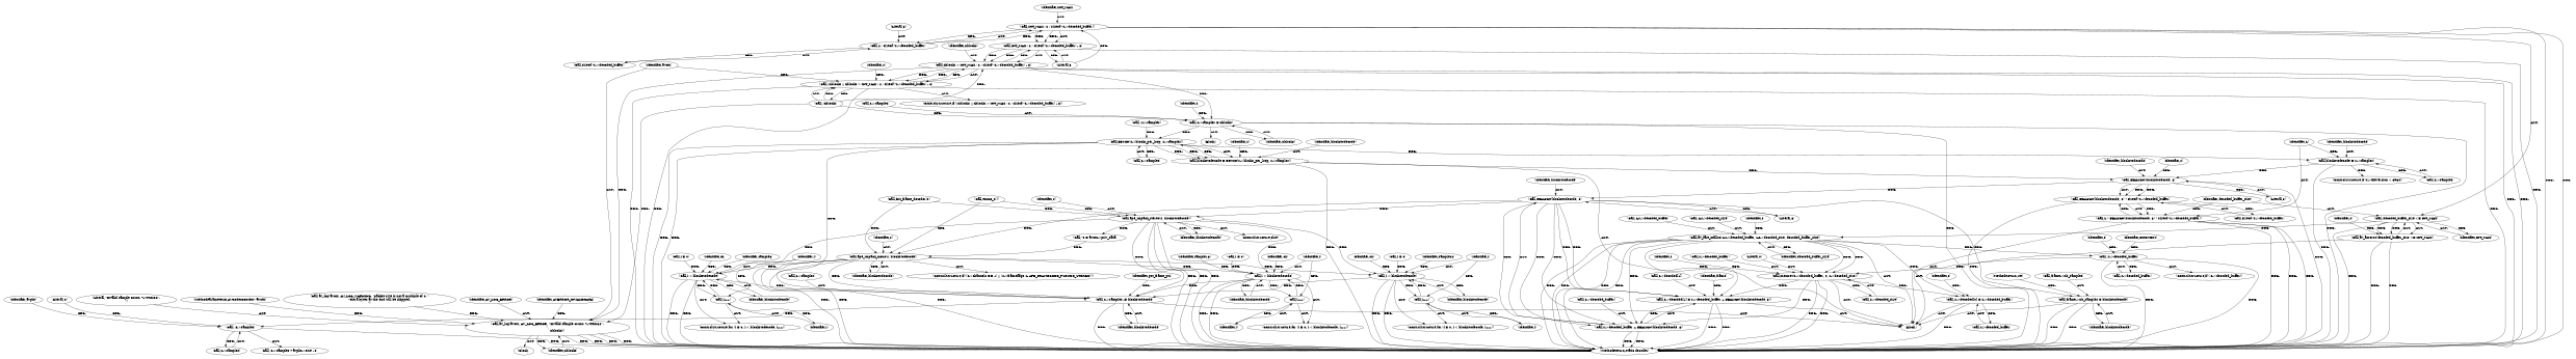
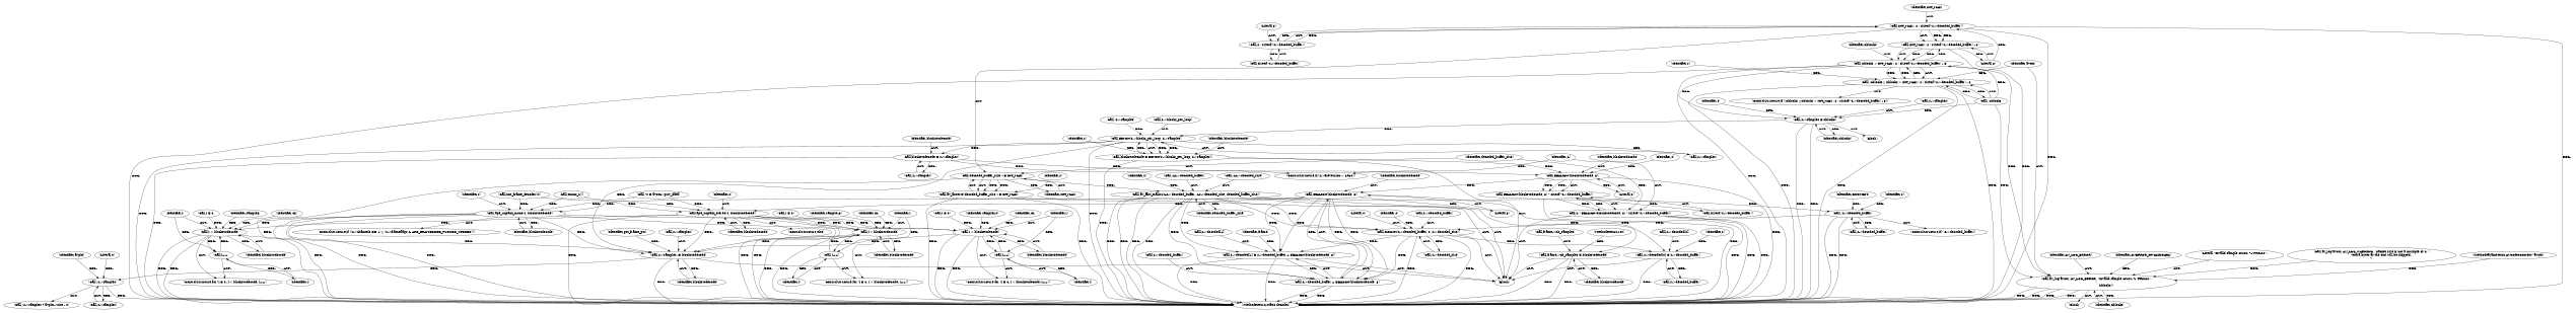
  digraph {
    n1 [label="(Call,INT_MAX / 2 / sizeof(*s->decoded_buffer))"]
    n2 [label="(Call,2 / sizeof(*s->decoded_buffer))"]
    n3 [label="(Call,INT_MAX / 2 / sizeof(*s->decoded_buffer) - 8)"]
    n4 [label="(Call,decoded_buffer_size <= INT_MAX)"]
    n5 [label="(MethodReturn,static decoder)"]
    n6 [label="(Call,sizeof(*s->decoded_buffer))"]
    n7 [label="(Call,nblocks > INT_MAX / 2 / sizeof(*s->decoded_buffer) - 8)"]
    n8 [label="(Literal,8)"]
    n9 [label="(Call,av_assert0(decoded_buffer_size <= INT_MAX))"]
    n10 [label="(Call,av_fast_malloc(&s->decoded_buffer, &s->decoded_size, decoded_buffer_size))"]
    n11 [label="(Identifier,INT_MAX)"]
    n12 [label="(Call,!nblocks || nblocks > INT_MAX / 2 / sizeof(*s->decoded_buffer) - 8)"]
    n13 [label="(Call,av_log(avctx, AV_LOG_ERROR, \"Invalid sample count: %\"PRIu32\".\n\",\n                    nblocks))"]
    n14 [label="(Call,s->samples = nblocks)"]
    n15 [label="(Call,!nblocks)"]
    n16 [label="(ControlStructure,if (!nblocks || nblocks > INT_MAX / 2 / sizeof(*s->decoded_buffer) - 8))"]
    n17 [label="(Identifier,nblocks)"]
    n18 [label="(Block,)"]
    n19 [label="(Call,FFMIN(s->blocks_per_loop, s->samples))"]
    n20 [label="(Block,)"]
    n21 [label="(Identifier,nblocks)"]
    n22 [label="(Call,blockstodecode = FFMIN(s->blocks_per_loop, s->samples))"]
    n23 [label="(Call,s->samples -= blockstodecode)"]
    n24 [label="(Call,blockstodecode = s->samples)"]
    n25 [label="(Call,s->samples)"]
    n26 [label="(Call,FFALIGN(blockstodecode, 8))"]
    n27 [label="(Block,)"]
    n28 [label="(Call,!s->samples)"]
    n29 [label="(Identifier,blockstodecode)"]
    n30 [label="(ControlStructure,if (s->fileversion < 3930))"]
    n31 [label="(Call,s->samples)"]
    n32 [label="(Call,FFALIGN(blockstodecode, 8) * sizeof(*s->decoded_buffer))"]
    n33 [label="(Call,FFALIGN(blockstodecode, 8))"]
    n34 [label="(Literal,8)"]
    n35 [label="(Call,L * FFALIGN(blockstodecode, 8) * sizeof(*s->decoded_buffer))"]
    n36 [label="(Call,sizeof(*s->decoded_buffer))"]
    n37 [label="(Call,s->decoded[1] = s->decoded_buffer + FFALIGN(blockstodecode, 8))"]
    n38 [label="(Call,s->decoded_buffer + FFALIGN(blockstodecode, 8))"]
    n39 [label="(Call,frame->nb_samples = blockstodecode)"]
    n40 [label="(Call,ape_unpack_mono(s, blockstodecode))"]
    n41 [label="(Call,ape_unpack_stereo(s, blockstodecode))"]
    n42 [label="(Literal,8)"]
    n43 [label="(Identifier,blockstodecode)"]
    n44 [label="(Call,i < blockstodecode)"]
    n45 [label="(Call,i < blockstodecode)"]
    n46 [label="(Call,i < blockstodecode)"]
    n47 [label="(Identifier,blockstodecode)"]
    n48 [label="(ControlStructure,if ((s->channels == 1) || (s->frameflags & APE_FRAMECODE_PSEUDO_STEREO)))"]
    n49 [label="(Identifier,blockstodecode)"]
    n50 [label="(ControlStructure,else)"]
    n51 [label="(Call,i++)"]
    n52 [label="(ControlStructure,for (i = 0; i < blockstodecode; i++))"]
    n53 [label="(Identifier,blockstodecode)"]
    n54 [label="(Call,i++)"]
    n55 [label="(Identifier,blockstodecode)"]
    n56 [label="(ControlStructure,for (i = 0; i < blockstodecode; i++))"]
    n57 [label="(Call,i++)"]
    n58 [label="(ControlStructure,for (i = 0; i < blockstodecode; i++))"]
    n59 [label="(Identifier,blockstodecode)"]
    n60 [label="(Identifier,i)"]
    n61 [label="(Call,!s->samples ? avpkt->size : 0)"]
    n62 [label="(Call,s->samples)"]
    n63 [label="(Identifier,i)"]
    n64 [label="(Identifier,i)"]
    n65 [label="(Call,!s->decoded_buffer)"]
    n66 [label="(Call,memset(s->decoded_buffer, 0, s->decoded_size))"]
    n67 [label="(Call,s->decoded[0] = s->decoded_buffer)"]
    n68 [label="(Identifier,decoded_buffer_size)"]
    n69 [label="(Call,s->decoded_buffer)"]
    n70 [label="(ControlStructure,if (!s->decoded_buffer))"]
    n71 [label="(Call,s->decoded_size)"]
    n72 [label="(Call,s->decoded_buffer)"]
    n73 [label="(Identifier,nblocks)"]
    n74 [label="(Identifier,got_frame_ptr)"]
    n75 [label="(Identifier,s)"]
    n76 [label="(Identifier,s)"]
    n77 [label="(Identifier,s)"]
    n78 [label="(Identifier,s)"]
    n79 [label="(Identifier,sample16)"]
    n80 [label="(Identifier,sample24)"]
    n81 [label="(Call,i = 0)"]
    n82 [label="(Identifier,s)"]
    n83 [label="(Identifier,sample8)"]
    n84 [label="(Call,&s->decoded_buffer)"]
    n85 [label="(Call,&s->decoded_size)"]
    n86 [label="(MethodParameterIn,AVCodecContext *avctx)"]
    n87 [label="(Call,av_log(avctx, AV_LOG_WARNING, \"packet size is not a multiple of 4. \"\n                   \"extra bytes at the end will be skipped.\n\"))"]
    n88 [label="(Identifier,blockstodecode)"]
    n89 [label="(Identifier,decoded_buffer_size)"]
    n90 [label="(MethodReturn,ret)"]
    n91 [label="(Identifier,L)"]
    n92 [label="(Call,i = 0)"]
    n93 [label="(Identifier,s)"]
    n94 [label="(Identifier,ch)"]
    n95 [label="(Identifier,blockstodecode)"]
    n96 [label="(Identifier,avctx)"]
    n97 [label="(Identifier,AV_LOG_ERROR)"]
    n98 [label="(Identifier,frame)"]
    n99 [label="(Identifier,INT_MAX)"]
    n100 [label="(Call,emms_c())"]
    n101 [label="(Identifier,AVERROR_INVALIDDATA)"]
    n102 [label="(Identifier,s)"]
    n103 [label="(Identifier,avpkt)"]
    n104 [label="(Identifier,i)"]
    n105 [label="(Identifier,s)"]
    n106 [label="(Call,s->decoded_buffer)"]
    n107 [label="(Literal,0)"]
    n108 [label="(Identifier,blockstodecode)"]
    n109 [label="(Call,init_frame_decoder(s))"]
    n110 [label="(Literal,\"Invalid sample count: %\"PRIu32\".\n\")"]
    n111 [label="(Call,s->samples)"]
+   n112 [label="(Call,s->blocks_per_loop)"]
    n113 [label="(Identifier,s)"]
    n114 [label="(Identifier,s)"]
    n115 [label="(Identifier,s)"]
    n116 [label="(Literal,5)"]
    n117 [label="(Identifier,ENOMEM)"]
    n118 [label="(Call,s->decoded[1])"]
    n119 [label="(Identifier,i)"]
    n120 [label="(Call,s->decoded_buffer)"]
    n121 [label="(Call,!s->samples)"]
    n122 [label="(Identifier,i)"]
    n123 [label="(Identifier,ch)"]
+   n124 [label="(Call,s->decoded[0])"]
    n125 [label="(Call,s->samples)"]
    n126 [label="(Call,frame->nb_samples)"]
    n127 [label="(Call,*s = avctx->priv_data)"]
    n128 [label="(Identifier,ch)"]
    n129 [label="(Call,i = 0)"]
    n130 [label="(Literal,0)"]
    n131 [label="(Identifier,blockstodecode)"]
    n1 -> n2 [label="CFG: "]
    n1 -> n3 [label="AST: "]
    n1 -> n3 [label="DDG: "]
    n1 -> n3 [label="DDG: "]
    n1 -> n4 [label="AST: "]
    n1 -> n5 [label="DDG: "]
    n1 -> n5 [label="DDG: "]
    n2 -> n1 [label="AST: "]
    n2 -> n1 [label="DDG: "]
    n2 -> n6 [label="CFG: "]
    n3 -> n5 [label="DDG: "]
    n3 -> n7 [label="AST: "]
    n3 -> n7 [label="DDG: "]
    n3 -> n7 [label="DDG: "]
    n3 -> n8 [label="CFG: "]
    n4 -> n5 [label="DDG: "]
    n4 -> n9 [label="AST: "]
    n4 -> n9 [label="DDG: "]
    n4 -> n9 [label="DDG: "]
    n4 -> n10 [label="DDG: "]
    n4 -> n11 [label="CFG: "]
    n6 -> n2 [label="AST: "]
    n7 -> n3 [label="CFG: "]
    n7 -> n5 [label="DDG: "]
    n7 -> n5 [label="DDG: "]
    n7 -> n12 [label="AST: "]
    n7 -> n12 [label="DDG: "]
    n7 -> n12 [label="DDG: "]
    n7 -> n13 [label="DDG: "]
    n7 -> n14 [label="DDG: "]
    n8 -> n1 [label="CFG: "]
    n8 -> n3 [label="AST: "]
    n9 -> n4 [label="AST: "]
    n9 -> n5 [label="DDG: "]
    n9 -> n5 [label="DDG: "]
    n9 -> n27 [label="AST: "]
    n10 -> n5 [label="DDG: "]
    n10 -> n5 [label="DDG: "]
    n10 -> n5 [label="DDG: "]
    n10 -> n5 [label="DDG: "]
    n10 -> n27 [label="AST: "]
    n10 -> n37 [label="DDG: "]
    n10 -> n38 [label="DDG: "]
    n10 -> n65 [label="DDG: "]
    n10 -> n66 [label="DDG: "]
    n10 -> n66 [label="DDG: "]
    n10 -> n67 [label="DDG: "]
    n10 -> n68 [label="CFG: "]
    n11 -> n4 [label="AST: "]
    n12 -> n5 [label="DDG: "]
    n12 -> n5 [label="DDG: "]
    n12 -> n5 [label="DDG: "]
    n12 -> n7 [label="CFG: "]
    n12 -> n15 [label="CFG: "]
    n12 -> n16 [label="AST: "]
    n13 -> n5 [label="DDG: "]
    n13 -> n5 [label="DDG: "]
    n13 -> n5 [label="DDG: "]
    n13 -> n5 [label="DDG: "]
    n13 -> n17 [label="CFG: "]
    n13 -> n18 [label="AST: "]
    n14 -> n5 [label="DDG: "]
    n14 -> n5 [label="DDG: "]
    n14 -> n19 [label="DDG: "]
    n14 -> n20 [label="AST: "]
    n14 -> n21 [label="CFG: "]
    n15 -> n7 [label="DDG: "]
    n15 -> n12 [label="AST: "]
    n15 -> n12 [label="DDG: "]
    n15 -> n13 [label="DDG: "]
    n15 -> n14 [label="CFG: "]
    n17 -> n13 [label="AST: "]
    n19 -> n5 [label="DDG: "]
    n19 -> n5 [label="DDG: "]
    n19 -> n22 [label="AST: "]
    n19 -> n22 [label="DDG: "]
    n19 -> n22 [label="DDG: "]
    n19 -> n23 [label="DDG: "]
    n19 -> n24 [label="DDG: "]
    n19 -> n25 [label="CFG: "]
    n21 -> n14 [label="AST: "]
    n22 -> n5 [label="DDG: "]
    n22 -> n19 [label="CFG: "]
    n22 -> n26 [label="DDG: "]
    n22 -> n27 [label="AST: "]
    n23 -> n5 [label="DDG: "]
    n23 -> n27 [label="AST: "]
    n23 -> n28 [label="DDG: "]
    n23 -> n29 [label="CFG: "]
    n24 -> n5 [label="DDG: "]
    n24 -> n26 [label="DDG: "]
    n24 -> n30 [label="DDG: "]
    n24 -> n31 [label="CFG: "]
    n25 -> n19 [label="AST: "]
    n26 -> n5 [label="DDG: "]
    n26 -> n32 [label="AST: "]
    n26 -> n32 [label="DDG: "]
    n26 -> n32 [label="DDG: "]
    n26 -> n33 [label="DDG: "]
    n26 -> n34 [label="CFG: "]
    n28 -> n5 [label="DDG: "]
    n28 -> n61 [label="AST: "]
    n28 -> n62 [label="CFG: "]
    n29 -> n23 [label="AST: "]
    n31 -> n24 [label="AST: "]
    n32 -> n5 [label="DDG: "]
    n32 -> n35 [label="AST: "]
    n32 -> n35 [label="DDG: "]
    n32 -> n36 [label="CFG: "]
    n33 -> n37 [label="DDG: "]
    n33 -> n37 [label="DDG: "]
    n33 -> n38 [label="AST: "]
    n33 -> n38 [label="DDG: "]
    n33 -> n38 [label="DDG: "]
    n33 -> n39 [label="DDG: "]
    n33 -> n40 [label="DDG: "]
    n33 -> n41 [label="DDG: "]
    n33 -> n42 [label="CFG: "]
    n34 -> n26 [label="AST: "]
    n35 -> n5 [label="DDG: "]
    n35 -> n5 [label="DDG: "]
    n35 -> n5 [label="DDG: "]
    n35 -> n27 [label="AST: "]
    n35 -> n32 [label="CFG: "]
    n36 -> n32 [label="AST: "]
    n37 -> n5 [label="DDG: "]
    n37 -> n5 [label="DDG: "]
    n37 -> n27 [label="AST: "]
    n37 -> n38 [label="CFG: "]
    n38 -> n5 [label="DDG: "]
    n38 -> n5 [label="DDG: "]
    n38 -> n33 [label="CFG: "]
    n38 -> n37 [label="AST: "]
    n39 -> n5 [label="DDG: "]
    n39 -> n5 [label="DDG: "]
    n39 -> n27 [label="AST: "]
    n39 -> n43 [label="CFG: "]
    n40 -> n5 [label="DDG: "]
    n40 -> n5 [label="DDG: "]
    n40 -> n5 [label="DDG: "]
    n40 -> n23 [label="DDG: "]
    n40 -> n44 [label="DDG: "]
    n40 -> n45 [label="DDG: "]
    n40 -> n46 [label="DDG: "]
    n40 -> n47 [label="CFG: "]
    n40 -> n48 [label="AST: "]
    n41 -> n5 [label="DDG: "]
    n41 -> n5 [label="DDG: "]
    n41 -> n5 [label="DDG: "]
    n41 -> n23 [label="DDG: "]
    n41 -> n44 [label="DDG: "]
    n41 -> n45 [label="DDG: "]
    n41 -> n46 [label="DDG: "]
    n41 -> n49 [label="CFG: "]
    n41 -> n50 [label="AST: "]
    n42 -> n33 [label="AST: "]
    n43 -> n39 [label="AST: "]
    n44 -> n5 [label="DDG: "]
    n44 -> n5 [label="DDG: "]
    n44 -> n23 [label="DDG: "]
    n44 -> n51 [label="DDG: "]
    n44 -> n52 [label="AST: "]
    n44 -> n53 [label="CFG: "]
    n45 -> n5 [label="DDG: "]
    n45 -> n5 [label="DDG: "]
    n45 -> n23 [label="DDG: "]
    n45 -> n54 [label="DDG: "]
    n45 -> n55 [label="CFG: "]
    n45 -> n56 [label="AST: "]
    n46 -> n5 [label="DDG: "]
    n46 -> n5 [label="DDG: "]
    n46 -> n23 [label="DDG: "]
    n46 -> n57 [label="DDG: "]
    n46 -> n58 [label="AST: "]
    n46 -> n59 [label="CFG: "]
    n47 -> n40 [label="AST: "]
    n49 -> n41 [label="AST: "]
    n51 -> n44 [label="DDG: "]
    n51 -> n52 [label="AST: "]
    n51 -> n60 [label="CFG: "]
    n53 -> n44 [label="AST: "]
    n54 -> n45 [label="DDG: "]
    n54 -> n56 [label="AST: "]
    n54 -> n63 [label="CFG: "]
    n55 -> n45 [label="AST: "]
    n57 -> n46 [label="DDG: "]
    n57 -> n58 [label="AST: "]
    n57 -> n64 [label="CFG: "]
    n59 -> n46 [label="AST: "]
    n60 -> n51 [label="AST: "]
    n62 -> n28 [label="AST: "]
    n63 -> n54 [label="AST: "]
    n64 -> n57 [label="AST: "]
    n65 -> n5 [label="DDG: "]
    n65 -> n5 [label="DDG: "]
    n65 -> n66 [label="DDG: "]
    n65 -> n69 [label="CFG: "]
    n65 -> n70 [label="AST: "]
    n66 -> n5 [label="DDG: "]
    n66 -> n5 [label="DDG: "]
    n66 -> n27 [label="AST: "]
    n66 -> n37 [label="DDG: "]
    n66 -> n38 [label="DDG: "]
    n66 -> n67 [label="DDG: "]
    n66 -> n71 [label="CFG: "]
    n67 -> n5 [label="DDG: "]
    n67 -> n27 [label="AST: "]
    n67 -> n72 [label="CFG: "]
    n68 -> n10 [label="AST: "]
    n69 -> n65 [label="AST: "]
    n71 -> n66 [label="AST: "]
    n72 -> n67 [label="AST: "]
    n73 -> n7 [label="AST: "]
    n74 -> n23 [label="CFG: "]
    n75 -> n9 [label="CFG: "]
    n76 -> n22 [label="CFG: "]
    n77 -> n41 [label="AST: "]
    n78 -> n40 [label="AST: "]
    n79 -> n45 [label="CFG: "]
    n80 -> n46 [label="CFG: "]
    n81 -> n44 [label="DDG: "]
    n82 -> n26 [label="CFG: "]
    n83 -> n44 [label="CFG: "]
    n84 -> n10 [label="AST: "]
    n85 -> n10 [label="AST: "]
    n86 -> n13 [label="DDG: "]
    n87 -> n13 [label="DDG: "]
    n88 -> n26 [label="AST: "]
    n89 -> n4 [label="AST: "]
    n89 -> n35 [label="CFG: "]
    n90 -> n39 [label="CFG: "]
-   n91 -> n24 [label="CFG: "]
+   n91 -> n30 [label="CFG: "]
    n91 -> n35 [label="AST: "]
    n92 -> n46 [label="DDG: "]
    n93 -> n67 [label="CFG: "]
    n94 -> n45 [label="CFG: "]
    n95 -> n22 [label="AST: "]
    n96 -> n12 [label="CFG: "]
    n96 -> n13 [label="AST: "]
    n97 -> n13 [label="AST: "]
    n98 -> n37 [label="CFG: "]
    n99 -> n1 [label="AST: "]
    n100 -> n40 [label="CFG: "]
    n100 -> n41 [label="CFG: "]
    n101 -> n13 [label="CFG: "]
    n102 -> n14 [label="CFG: "]
    n103 -> n28 [label="CFG: "]
    n104 -> n46 [label="AST: "]
    n104 -> n57 [label="CFG: "]
    n105 -> n12 [label="CFG: "]
    n106 -> n38 [label="AST: "]
    n107 -> n28 [label="CFG: "]
    n108 -> n33 [label="AST: "]
    n109 -> n40 [label="DDG: "]
    n109 -> n41 [label="DDG: "]
    n110 -> n13 [label="AST: "]
    n111 -> n14 [label="AST: "]
+   n112 -> n19 [label="AST: "]
    n113 -> n10 [label="CFG: "]
    n114 -> n66 [label="CFG: "]
    n115 -> n65 [label="CFG: "]
    n116 -> n2 [label="AST: "]
    n117 -> n65 [label="CFG: "]
    n118 -> n37 [label="AST: "]
    n119 -> n44 [label="AST: "]
    n119 -> n51 [label="CFG: "]
    n120 -> n66 [label="AST: "]
    n121 -> n19 [label="DDG: "]
    n122 -> n45 [label="AST: "]
    n122 -> n54 [label="CFG: "]
    n123 -> n46 [label="CFG: "]
+   n124 -> n67 [label="AST: "]
    n125 -> n23 [label="AST: "]
    n126 -> n39 [label="AST: "]
    n127 -> n40 [label="DDG: "]
-   n41 -> n127 [label="DDG: "]
+   n127 -> n41 [label="DDG: "]
    n128 -> n44 [label="CFG: "]
    n129 -> n45 [label="DDG: "]
    n130 -> n66 [label="AST: "]
    n131 -> n24 [label="AST: "]
  }
